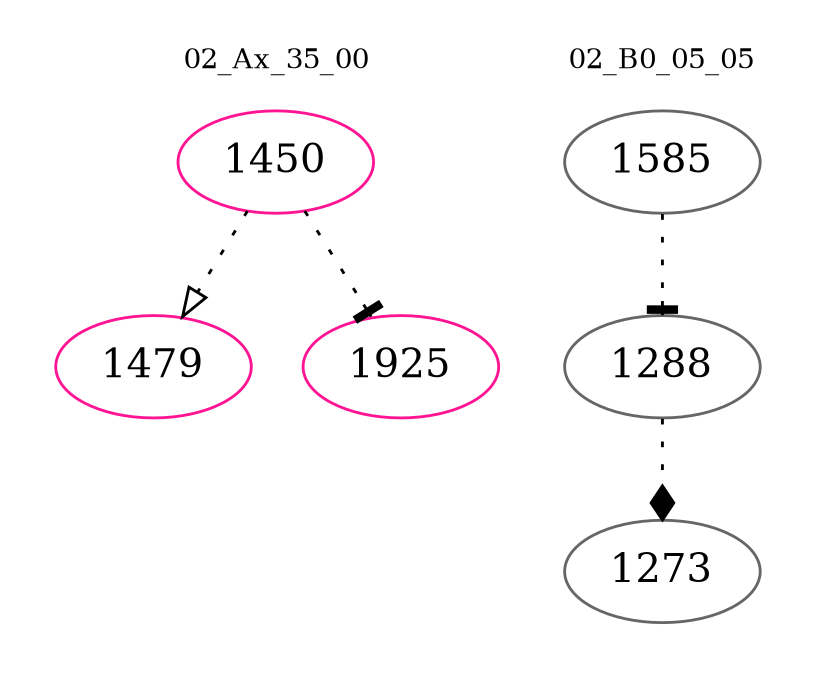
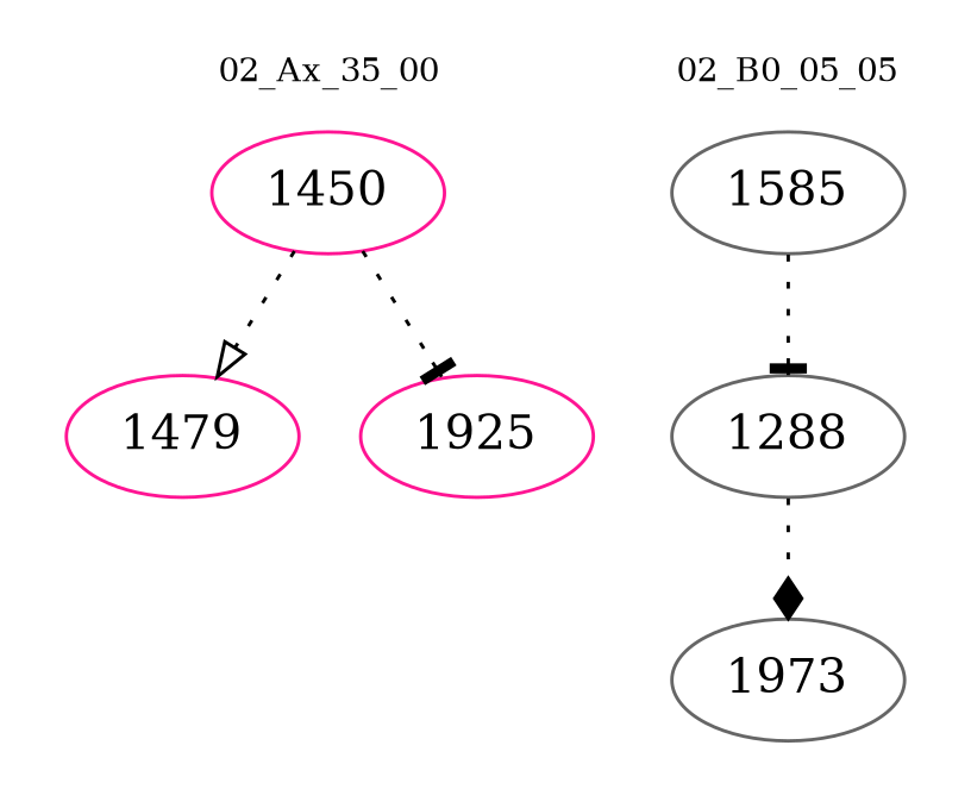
  digraph {
    node [color=deeppink]
    edge [arrowhead=tee color=black style=dotted]
    n1 [label=1450]
    n2 [label=1479]
    n3 [label=1925]
    n4 [color=gray40 label=1288]
-   n5 [color=gray40 label=1273]
+   n5 [color=gray40 label=1973]
    n6 [color=gray40 label=1585]
    subgraph cluster_1 {
      color=white
      fontsize=10
      label="02_Ax_35_00"
      n1
      n2
      n3
    }
    subgraph cluster_2 {
      color=white
      fontsize=10
      label="02_B0_05_05"
      n4
      n5
      n6
    }
    n1 -> n2 [arrowhead=onormal]
    n1 -> n3
    n4 -> n5 [arrowhead=diamond]
    n6 -> n4
  }
